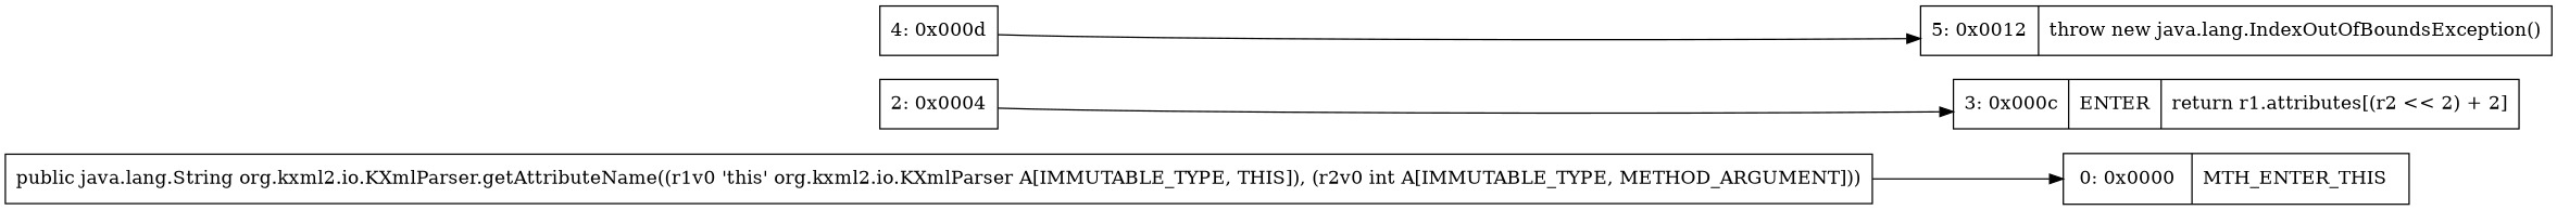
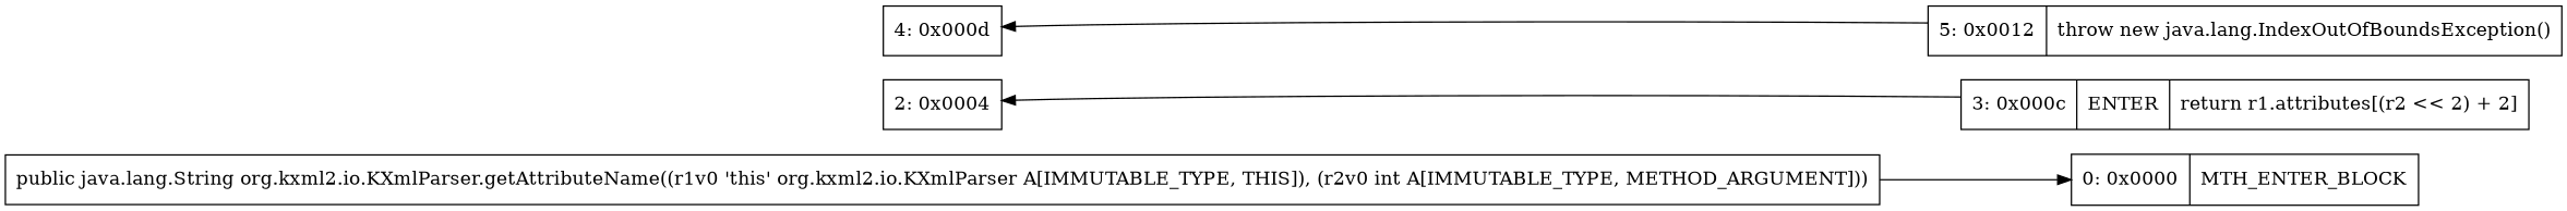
  digraph {
    rankdir=LR
    node [shape=record]
-   n1 [label="{0\:\ 0x0000|MTH_ENTER_THIS\l}"]
+   n1 [label="{0\:\ 0x0000|MTH_ENTER_BLOCK\l}"]
    n2 [label="{2\:\ 0x0004}"]
    n3 [label="{3\:\ 0x000c|ENTER\l|return r1.attributes[(r2 \<\< 2) + 2]\l}"]
    n4 [label="{4\:\ 0x000d}"]
    n5 [label="{5\:\ 0x0012|throw new java.lang.IndexOutOfBoundsException()\l}"]
    n6 [label="{public java.lang.String org.kxml2.io.KXmlParser.getAttributeName((r1v0 'this' org.kxml2.io.KXmlParser A[IMMUTABLE_TYPE, THIS]), (r2v0 int A[IMMUTABLE_TYPE, METHOD_ARGUMENT])) }"]
-   n2 -> n3
-   n4 -> n5
+   n3 -> n2
+   n5 -> n4
    n6 -> n1
  }
